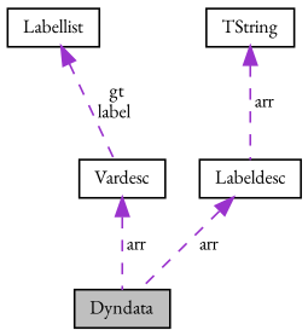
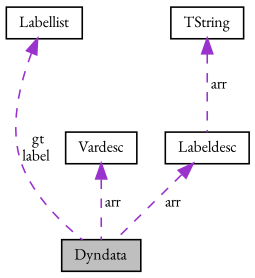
  digraph {
    fontname="EB Garamond"
    node [color=black fillcolor=white fontname="EB Garamond" fontsize=10 shape=record style=filled]
    edge [color=darkorchid3 dir=back fontname="EB Garamond" fontsize=10 labelfontname=Helvetica labelfontsize=10 style=dashed]
    n1 [fillcolor=grey75 fontcolor=black height=0.2 label=Dyndata width=0.4]
    n2 [height=0.2 label=Labellist width=0.4]
    n3 [height=0.2 label=Labeldesc width=0.4]
    n4 [height=0.2 label=TString width=0.4]
    n5 [height=0.2 label=Vardesc width=0.4]
-   n2 -> n5 [label=" gt\nlabel"]
+   n2 -> n1 [label=" gt\nlabel"]
    n3 -> n1 [label=" arr"]
    n4 -> n3 [label=" arr"]
    n5 -> n1 [label=" arr"]
  }
